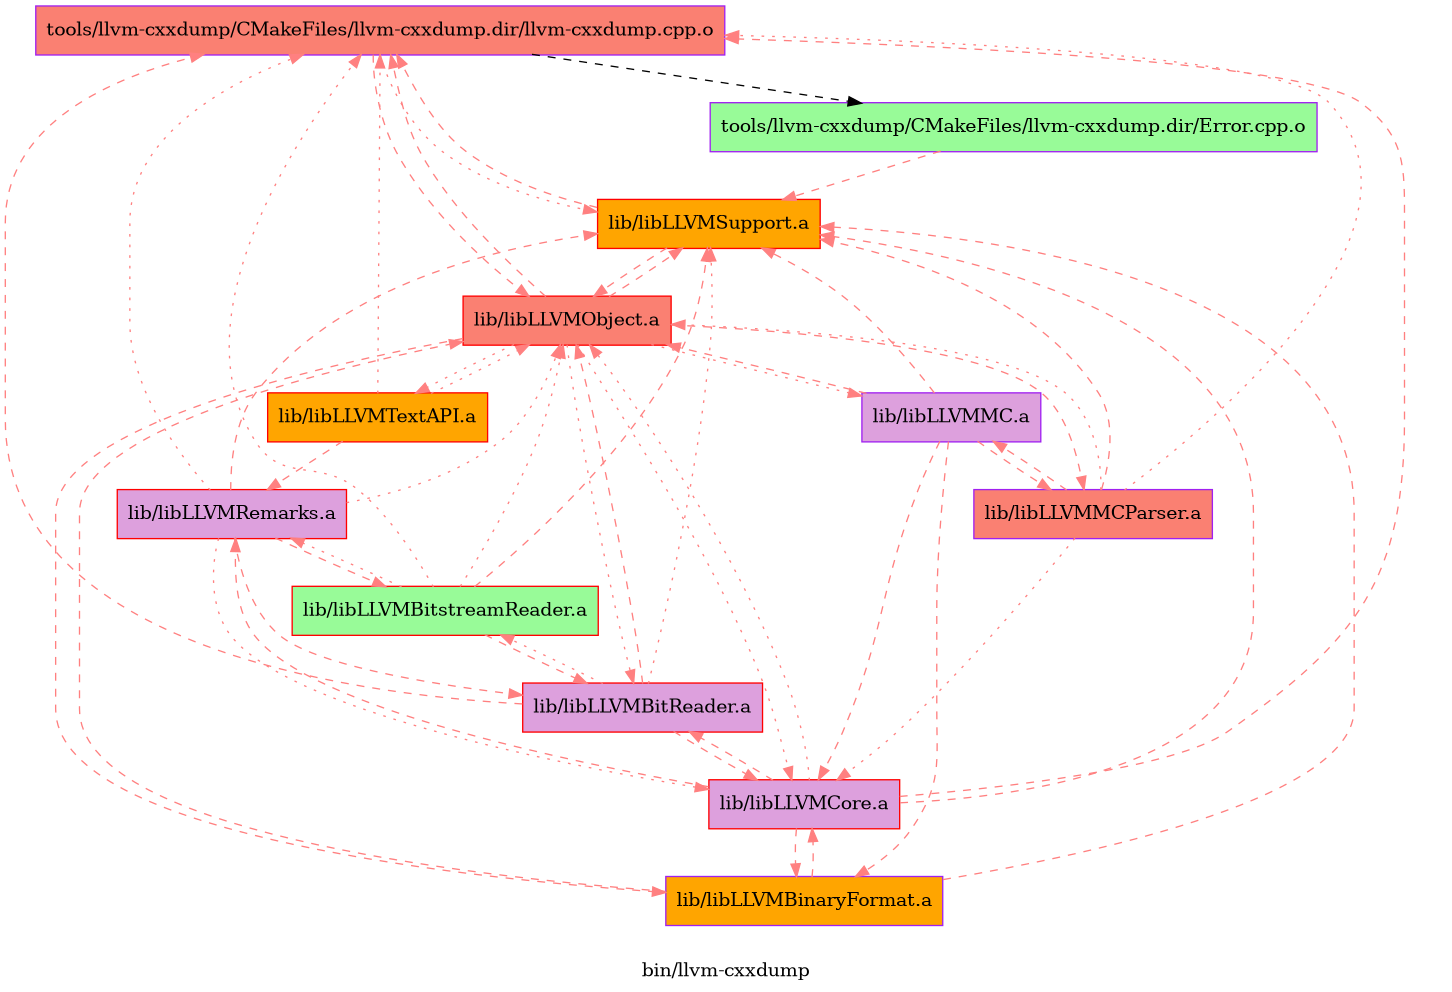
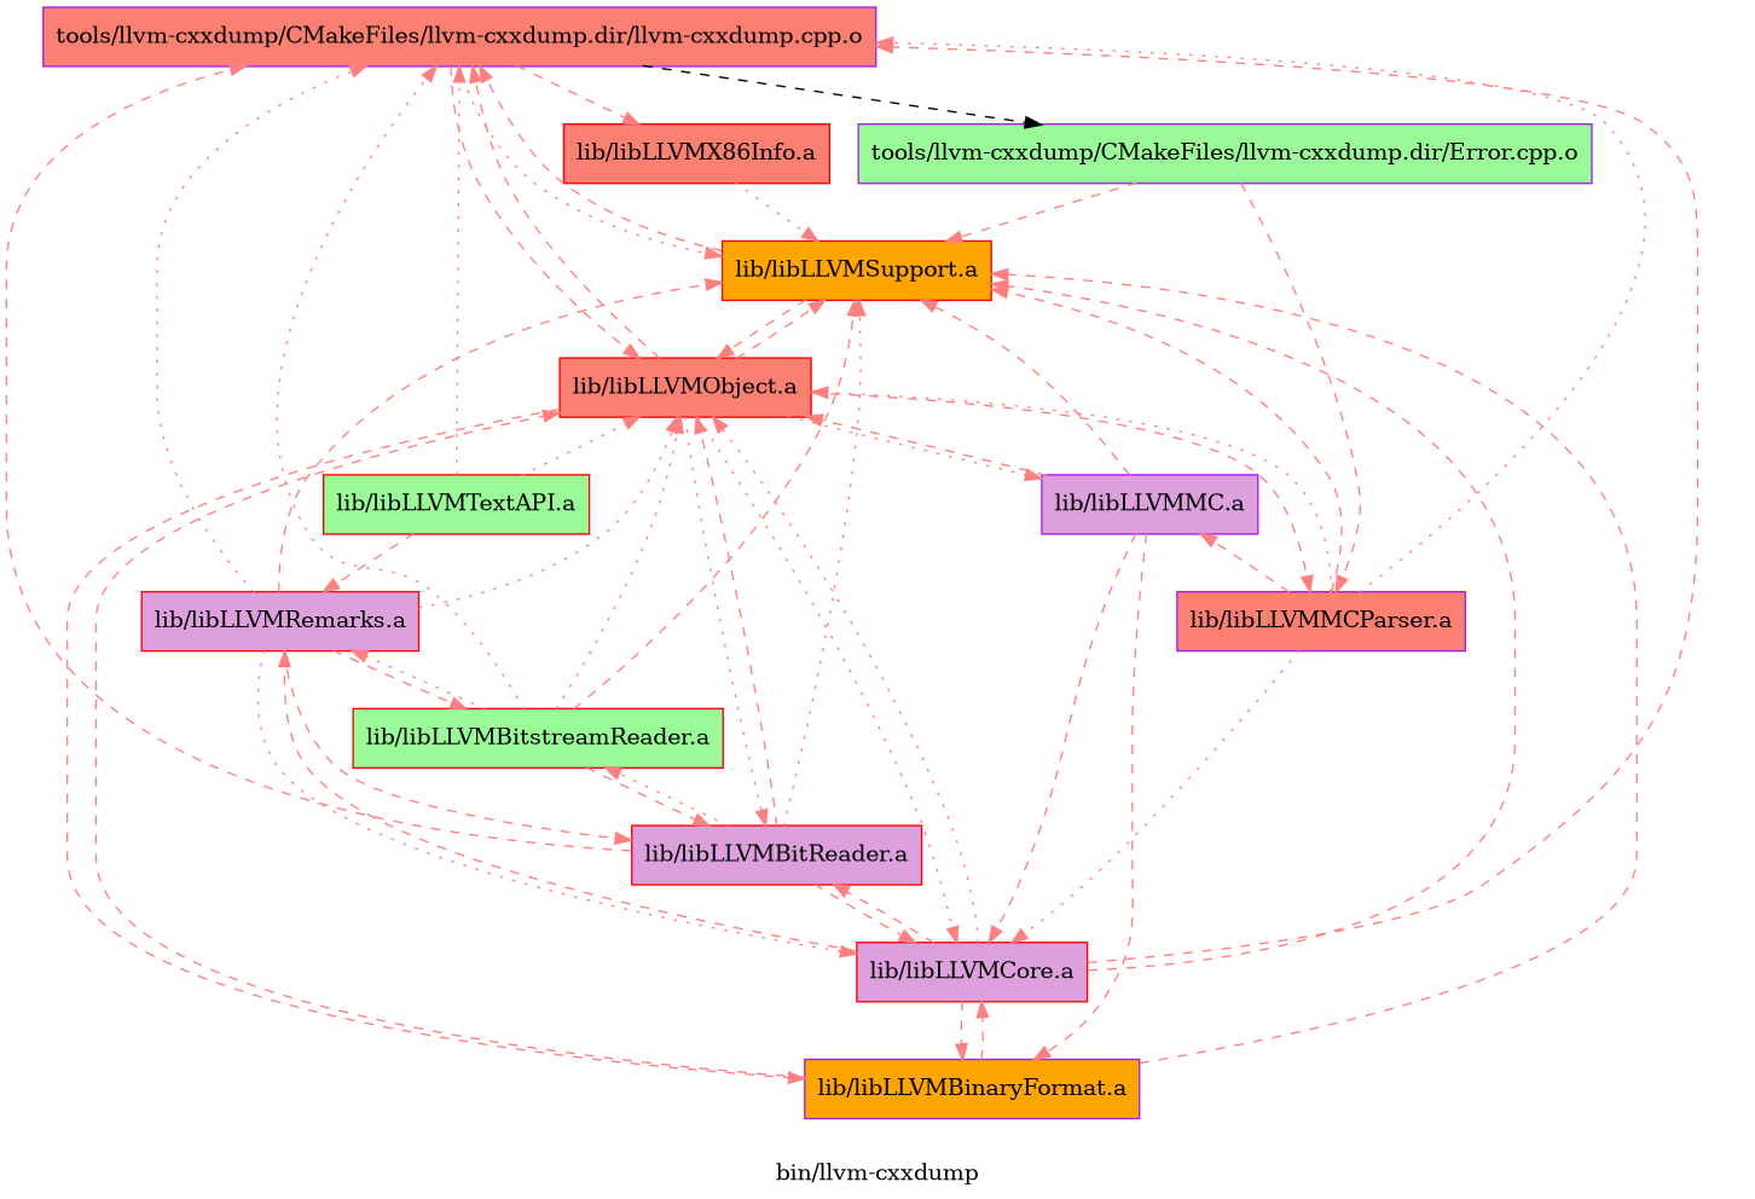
  digraph {
    label="bin/llvm-cxxdump"
    node [color=red fillcolor=salmon shape=record style=filled]
    edge [style=dashed color="1.000000 0.5 1"]
    n1 [color=purple label="{tools/llvm-cxxdump/CMakeFiles/llvm-cxxdump.dir/llvm-cxxdump.cpp.o}"]
    n2 [color=purple fillcolor=palegreen label="{tools/llvm-cxxdump/CMakeFiles/llvm-cxxdump.dir/Error.cpp.o}"]
+   n3 [label="{lib/libLLVMX86Info.a}"]
    n4 [label="{lib/libLLVMObject.a}"]
    n5 [fillcolor=orange label="{lib/libLLVMSupport.a}"]
    n6 [color=purple fillcolor=orange label="{lib/libLLVMBinaryFormat.a}"]
    n7 [color=purple fillcolor=plum label="{lib/libLLVMMC.a}"]
    n8 [fillcolor=plum label="{lib/libLLVMBitReader.a}"]
    n9 [fillcolor=plum label="{lib/libLLVMCore.a}"]
    n10 [color=purple label="{lib/libLLVMMCParser.a}"]
-   n11 [fillcolor=orange label="{lib/libLLVMTextAPI.a}"]
+   n11 [fillcolor=palegreen label="{lib/libLLVMTextAPI.a}"]
    n12 [fillcolor=palegreen label="{lib/libLLVMBitstreamReader.a}"]
    n13 [fillcolor=plum label="{lib/libLLVMRemarks.a}"]
    n1 -> n2 [color=""]
+   n1 -> n3
    n1 -> n4
    n1 -> n5 [style=dotted]
    n2 -> n5
+   n3 -> n5 [style=dotted]
    n4 -> n1
    n4 -> n5
    n4 -> n6
    n4 -> n7 [style=dotted]
    n4 -> n8 [style=dotted]
    n4 -> n9 [style=dotted]
    n4 -> n10
-   n4 -> n11 [style=dotted]
    n5 -> n1
    n5 -> n4
    n6 -> n4
    n6 -> n5
    n6 -> n9
    n7 -> n4
    n7 -> n5
    n7 -> n6
    n7 -> n9
-   n7 -> n10
+   n2 -> n10
    n8 -> n1
    n8 -> n4
    n8 -> n5 [style=dotted]
    n8 -> n9
    n8 -> n12 [style=dotted]
    n9 -> n1
    n9 -> n4 [style=dotted]
    n9 -> n5
    n9 -> n6
    n9 -> n8
    n9 -> n13
    n10 -> n1 [style=dotted]
    n10 -> n4 [style=dotted]
    n10 -> n5
    n10 -> n7
    n10 -> n9 [style=dotted]
    n11 -> n1 [style=dotted]
    n11 -> n4 [style=dotted]
    n11 -> n13
    n12 -> n1 [style=dotted]
    n12 -> n4 [style=dotted]
    n12 -> n5
    n12 -> n8
    n12 -> n13 [style=dotted]
    n13 -> n1 [style=dotted]
    n13 -> n4 [style=dotted]
    n13 -> n5
    n13 -> n8
    n13 -> n9 [style=dotted]
    n13 -> n12
  }
